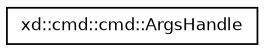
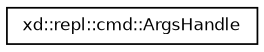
  digraph {
    rankdir=LR
-   n1 [color=black fillcolor=white fontname=Helvetica fontsize=10 height=0.2 label="xd::cmd::cmd::ArgsHandle" shape=record style=filled width=0.4]
+   n1 [color=black fillcolor=white fontname=Helvetica fontsize=10 height=0.2 label="xd::repl::cmd::ArgsHandle" shape=record style=filled width=0.4]
  }
